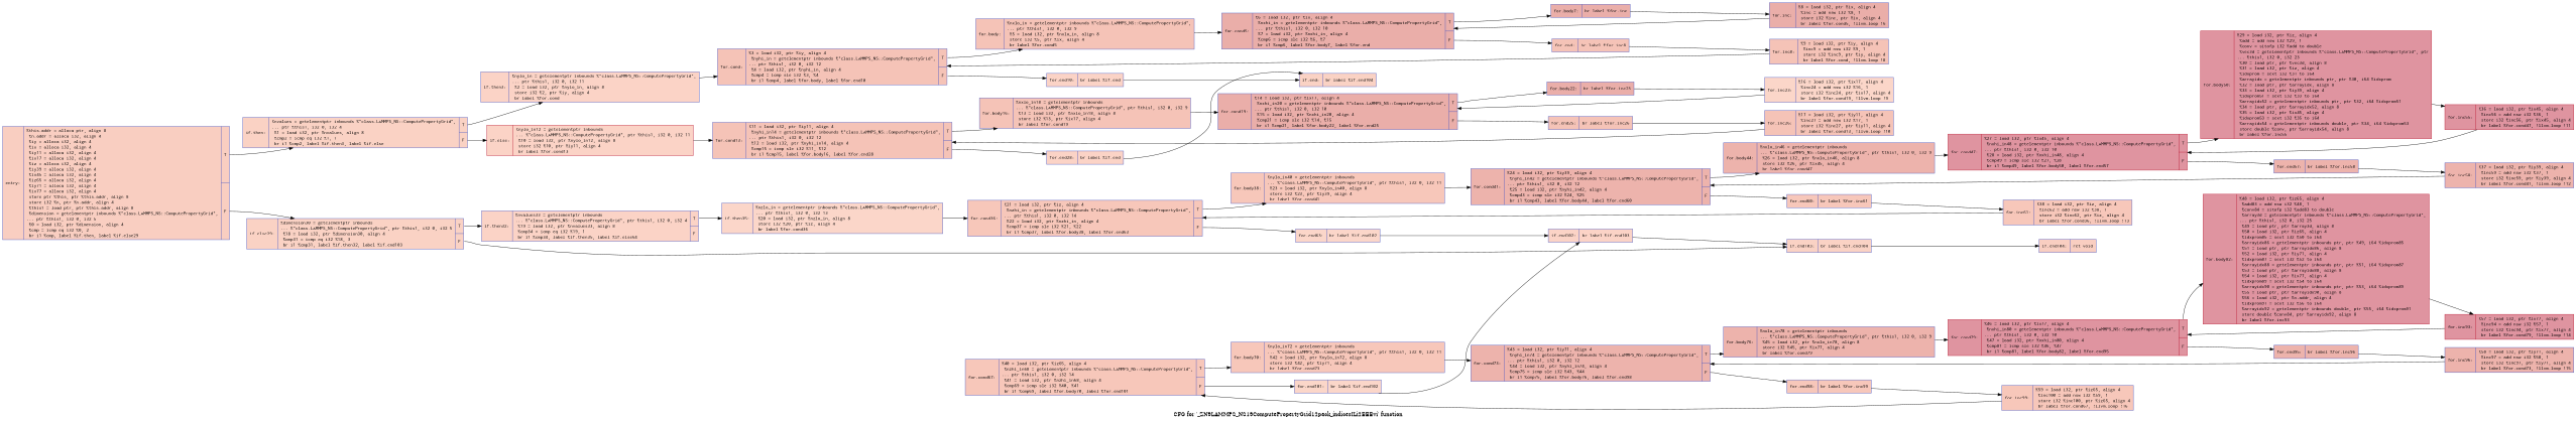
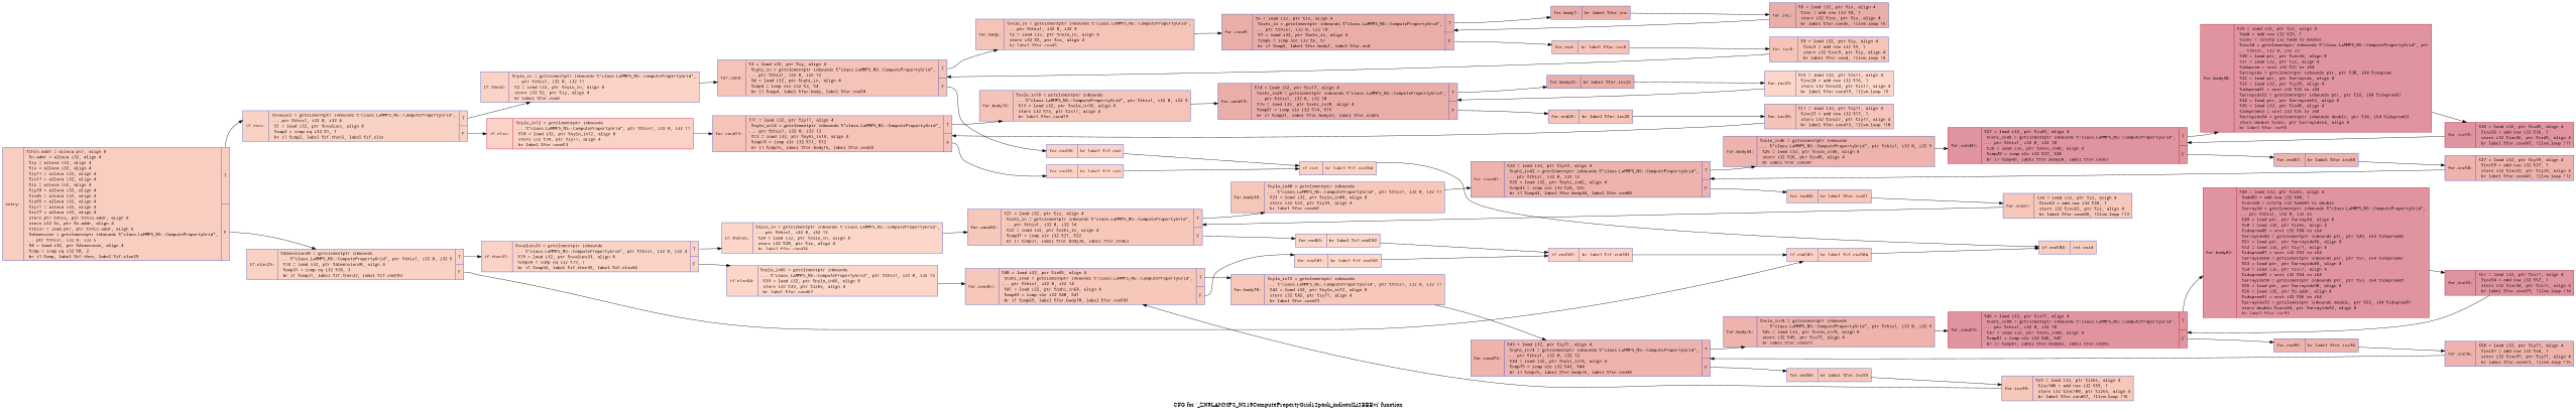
  digraph {
    label="CFG for '_ZN9LAMMPS_NS19ComputePropertyGrid12pack_indicesILi2EEEvi' function"
    rankdir=LR
    node [color="#3d50c3ff" fillcolor="#e8765c70" fontname=Courier shape=record style=filled]
    n1 [fillcolor="#f2907270" label="{entry:\l|  %this.addr = alloca ptr, align 8\l  %n.addr = alloca i32, align 4\l  %iy = alloca i32, align 4\l  %ix = alloca i32, align 4\l  %iy11 = alloca i32, align 4\l  %ix17 = alloca i32, align 4\l  %iz = alloca i32, align 4\l  %iy39 = alloca i32, align 4\l  %ix45 = alloca i32, align 4\l  %iz65 = alloca i32, align 4\l  %iy71 = alloca i32, align 4\l  %ix77 = alloca i32, align 4\l  store ptr %this, ptr %this.addr, align 8\l  store i32 %n, ptr %n.addr, align 4\l  %this1 = load ptr, ptr %this.addr, align 8\l  %dimension = getelementptr inbounds %\"class.LAMMPS_NS::ComputePropertyGrid\",\l... ptr %this1, i32 0, i32 5\l  %0 = load i32, ptr %dimension, align 4\l  %cmp = icmp eq i32 %0, 2\l  br i1 %cmp, label %if.then, label %if.else29\l|{<s0>T|<s1>F}}"]
    n2 [fillcolor="#f4987a70" label="{if.then:\l|  %nvalues = getelementptr inbounds %\"class.LAMMPS_NS::ComputePropertyGrid\",\l... ptr %this1, i32 0, i32 4\l  %1 = load i32, ptr %nvalues, align 8\l  %cmp2 = icmp eq i32 %1, 1\l  br i1 %cmp2, label %if.then3, label %if.else\l|{<s0>T|<s1>F}}"]
    n3 [fillcolor="#f4987a70" label="{if.else29:\l|  %dimension30 = getelementptr inbounds\l... %\"class.LAMMPS_NS::ComputePropertyGrid\", ptr %this1, i32 0, i32 5\l  %18 = load i32, ptr %dimension30, align 4\l  %cmp31 = icmp eq i32 %18, 3\l  br i1 %cmp31, label %if.then32, label %if.end103\l|{<s0>T|<s1>F}}"]
    n4 [fillcolor="#f59c7d70" label="{if.then3:\l|  %nylo_in = getelementptr inbounds %\"class.LAMMPS_NS::ComputePropertyGrid\",\l... ptr %this1, i32 0, i32 11\l  %2 = load i32, ptr %nylo_in, align 8\l  store i32 %2, ptr %iy, align 4\l  br label %for.cond\l}"]
    n5 [color="#b70d28ff" fillcolor="#f59c7d70" label="{if.else:\l|  %nylo_in12 = getelementptr inbounds\l... %\"class.LAMMPS_NS::ComputePropertyGrid\", ptr %this1, i32 0, i32 11\l  %10 = load i32, ptr %nylo_in12, align 8\l  store i32 %10, ptr %iy11, align 4\l  br label %for.cond13\l}"]
    n6 [fillcolor="#f59c7d70" label="{if.then32:\l|  %nvalues33 = getelementptr inbounds\l... %\"class.LAMMPS_NS::ComputePropertyGrid\", ptr %this1, i32 0, i32 4\l  %19 = load i32, ptr %nvalues33, align 8\l  %cmp34 = icmp eq i32 %19, 1\l  br i1 %cmp34, label %if.then35, label %if.else64\l|{<s0>T|<s1>F}}"]
    n7 [fillcolor="#f4987a70" label="{if.end103:\l|  br label %if.end104\l}"]
    n8 [label="{for.cond:\l|  %3 = load i32, ptr %iy, align 4\l  %nyhi_in = getelementptr inbounds %\"class.LAMMPS_NS::ComputePropertyGrid\",\l... ptr %this1, i32 0, i32 12\l  %4 = load i32, ptr %nyhi_in, align 4\l  %cmp4 = icmp sle i32 %3, %4\l  br i1 %cmp4, label %for.body, label %for.end10\l|{<s0>T|<s1>F}}"]
    n9 [label="{for.cond13:\l|  %11 = load i32, ptr %iy11, align 4\l  %nyhi_in14 = getelementptr inbounds %\"class.LAMMPS_NS::ComputePropertyGrid\",\l... ptr %this1, i32 0, i32 12\l  %12 = load i32, ptr %nyhi_in14, align 4\l  %cmp15 = icmp sle i32 %11, %12\l  br i1 %cmp15, label %for.body16, label %for.end28\l|{<s0>T|<s1>F}}"]
    n10 [fillcolor="#f6a38570" label="{if.then35:\l|  %nzlo_in = getelementptr inbounds %\"class.LAMMPS_NS::ComputePropertyGrid\",\l... ptr %this1, i32 0, i32 13\l  %20 = load i32, ptr %nzlo_in, align 8\l  store i32 %20, ptr %iz, align 4\l  br label %for.cond36\l}"]
+   n11 [fillcolor="#f6a38570" label="{if.else64:\l|  %nzlo_in66 = getelementptr inbounds\l... %\"class.LAMMPS_NS::ComputePropertyGrid\", ptr %this1, i32 0, i32 13\l  %39 = load i32, ptr %nzlo_in66, align 8\l  store i32 %39, ptr %iz65, align 4\l  br label %for.cond67\l}"]
    n12 [fillcolor="#f2907270" label="{if.end104:\l|  ret void\l}"]
    n13 [label="{for.body:\l|  %nxlo_in = getelementptr inbounds %\"class.LAMMPS_NS::ComputePropertyGrid\",\l... ptr %this1, i32 0, i32 9\l  %5 = load i32, ptr %nxlo_in, align 8\l  store i32 %5, ptr %ix, align 4\l  br label %for.cond5\l}"]
    n14 [fillcolor="#f59c7d70" label="{for.end10:\l|  br label %if.end\l}"]
    n15 [label="{for.body16:\l|  %nxlo_in18 = getelementptr inbounds\l... %\"class.LAMMPS_NS::ComputePropertyGrid\", ptr %this1, i32 0, i32 9\l  %13 = load i32, ptr %nxlo_in18, align 8\l  store i32 %13, ptr %ix17, align 4\l  br label %for.cond19\l}"]
    n16 [fillcolor="#f59c7d70" label="{for.end28:\l|  br label %if.end\l}"]
    n17 [fillcolor="#d0473d70" label="{for.cond5:\l|  %6 = load i32, ptr %ix, align 4\l  %nxhi_in = getelementptr inbounds %\"class.LAMMPS_NS::ComputePropertyGrid\",\l... ptr %this1, i32 0, i32 10\l  %7 = load i32, ptr %nxhi_in, align 4\l  %cmp6 = icmp sle i32 %6, %7\l  br i1 %cmp6, label %for.body7, label %for.end\l|{<s0>T|<s1>F}}"]
    n18 [fillcolor="#f4987a70" label="{if.end:\l|  br label %if.end104\l}"]
    n19 [fillcolor="#d0473d70" label="{for.body7:\l|  br label %for.inc\l}"]
    n20 [label="{for.end:\l|  br label %for.inc8\l}"]
    n21 [fillcolor="#d0473d70" label="{for.inc:\l|  %8 = load i32, ptr %ix, align 4\l  %inc = add nsw i32 %8, 1\l  store i32 %inc, ptr %ix, align 4\l  br label %for.cond5, !llvm.loop !6\l}"]
    n22 [label="{for.inc8:\l|  %9 = load i32, ptr %iy, align 4\l  %inc9 = add nsw i32 %9, 1\l  store i32 %inc9, ptr %iy, align 4\l  br label %for.cond, !llvm.loop !8\l}"]
    n23 [fillcolor="#d0473d70" label="{for.cond19:\l|  %14 = load i32, ptr %ix17, align 4\l  %nxhi_in20 = getelementptr inbounds %\"class.LAMMPS_NS::ComputePropertyGrid\",\l... ptr %this1, i32 0, i32 10\l  %15 = load i32, ptr %nxhi_in20, align 4\l  %cmp21 = icmp sle i32 %14, %15\l  br i1 %cmp21, label %for.body22, label %for.end25\l|{<s0>T|<s1>F}}"]
    n24 [fillcolor="#d0473d70" label="{for.body22:\l|  br label %for.inc23\l}"]
    n25 [label="{for.end25:\l|  br label %for.inc26\l}"]
    n26 [fillcolor="#f6a38570" label="{for.inc23:\l|  %16 = load i32, ptr %ix17, align 4\l  %inc24 = add nsw i32 %16, 1\l  store i32 %inc24, ptr %ix17, align 4\l  br label %for.cond19, !llvm.loop !9\l}"]
    n27 [label="{for.inc26:\l|  %17 = load i32, ptr %iy11, align 4\l  %inc27 = add nsw i32 %17, 1\l  store i32 %inc27, ptr %iy11, align 4\l  br label %for.cond13, !llvm.loop !10\l}"]
    n28 [fillcolor="#ec7f6370" label="{for.cond36:\l|  %21 = load i32, ptr %iz, align 4\l  %nzhi_in = getelementptr inbounds %\"class.LAMMPS_NS::ComputePropertyGrid\",\l... ptr %this1, i32 0, i32 14\l  %22 = load i32, ptr %nzhi_in, align 4\l  %cmp37 = icmp sle i32 %21, %22\l  br i1 %cmp37, label %for.body38, label %for.end63\l|{<s0>T|<s1>F}}"]
    n29 [fillcolor="#ec7f6370" label="{for.cond67:\l|  %40 = load i32, ptr %iz65, align 4\l  %nzhi_in68 = getelementptr inbounds %\"class.LAMMPS_NS::ComputePropertyGrid\",\l... ptr %this1, i32 0, i32 14\l  %41 = load i32, ptr %nzhi_in68, align 4\l  %cmp69 = icmp sle i32 %40, %41\l  br i1 %cmp69, label %for.body70, label %for.end101\l|{<s0>T|<s1>F}}"]
    n30 [fillcolor="#ec7f6370" label="{for.body38:\l|  %nylo_in40 = getelementptr inbounds\l... %\"class.LAMMPS_NS::ComputePropertyGrid\", ptr %this1, i32 0, i32 11\l  %23 = load i32, ptr %nylo_in40, align 8\l  store i32 %23, ptr %iy39, align 4\l  br label %for.cond41\l}"]
    n31 [fillcolor="#f6a38570" label="{for.end63:\l|  br label %if.end102\l}"]
    n32 [fillcolor="#ec7f6370" label="{for.body70:\l|  %nylo_in72 = getelementptr inbounds\l... %\"class.LAMMPS_NS::ComputePropertyGrid\", ptr %this1, i32 0, i32 11\l  %42 = load i32, ptr %nylo_in72, align 8\l  store i32 %42, ptr %iy71, align 4\l  br label %for.cond73\l}"]
    n33 [fillcolor="#f6a38570" label="{for.end101:\l|  br label %if.end102\l}"]
    n34 [fillcolor="#d6524470" label="{for.cond41:\l|  %24 = load i32, ptr %iy39, align 4\l  %nyhi_in42 = getelementptr inbounds %\"class.LAMMPS_NS::ComputePropertyGrid\",\l... ptr %this1, i32 0, i32 12\l  %25 = load i32, ptr %nyhi_in42, align 4\l  %cmp43 = icmp sle i32 %24, %25\l  br i1 %cmp43, label %for.body44, label %for.end60\l|{<s0>T|<s1>F}}"]
    n35 [fillcolor="#f59c7d70" label="{if.end102:\l|  br label %if.end103\l}"]
    n36 [fillcolor="#d6524470" label="{for.body44:\l|  %nxlo_in46 = getelementptr inbounds\l... %\"class.LAMMPS_NS::ComputePropertyGrid\", ptr %this1, i32 0, i32 9\l  %26 = load i32, ptr %nxlo_in46, align 8\l  store i32 %26, ptr %ix45, align 4\l  br label %for.cond47\l}"]
    n37 [fillcolor="#ec7f6370" label="{for.end60:\l|  br label %for.inc61\l}"]
    n38 [color="#b70d28ff" fillcolor="#b70d2870" label="{for.cond47:\l|  %27 = load i32, ptr %ix45, align 4\l  %nxhi_in48 = getelementptr inbounds %\"class.LAMMPS_NS::ComputePropertyGrid\",\l... ptr %this1, i32 0, i32 10\l  %28 = load i32, ptr %nxhi_in48, align 4\l  %cmp49 = icmp sle i32 %27, %28\l  br i1 %cmp49, label %for.body50, label %for.end57\l|{<s0>T|<s1>F}}"]
    n39 [fillcolor="#ec7f6370" label="{for.inc61:\l|  %38 = load i32, ptr %iz, align 4\l  %inc62 = add nsw i32 %38, 1\l  store i32 %inc62, ptr %iz, align 4\l  br label %for.cond36, !llvm.loop !13\l}"]
    n40 [color="#b70d28ff" fillcolor="#b70d2870" label="{for.body50:\l|  %29 = load i32, ptr %iz, align 4\l  %add = add nsw i32 %29, 1\l  %conv = sitofp i32 %add to double\l  %vec3d = getelementptr inbounds %\"class.LAMMPS_NS::ComputePropertyGrid\", ptr\l... %this1, i32 0, i32 23\l  %30 = load ptr, ptr %vec3d, align 8\l  %31 = load i32, ptr %iz, align 4\l  %idxprom = sext i32 %31 to i64\l  %arrayidx = getelementptr inbounds ptr, ptr %30, i64 %idxprom\l  %32 = load ptr, ptr %arrayidx, align 8\l  %33 = load i32, ptr %iy39, align 4\l  %idxprom51 = sext i32 %33 to i64\l  %arrayidx52 = getelementptr inbounds ptr, ptr %32, i64 %idxprom51\l  %34 = load ptr, ptr %arrayidx52, align 8\l  %35 = load i32, ptr %ix45, align 4\l  %idxprom53 = sext i32 %35 to i64\l  %arrayidx54 = getelementptr inbounds double, ptr %34, i64 %idxprom53\l  store double %conv, ptr %arrayidx54, align 8\l  br label %for.inc55\l}"]
    n41 [fillcolor="#d6524470" label="{for.end57:\l|  br label %for.inc58\l}"]
    n42 [color="#b70d28ff" fillcolor="#b70d2870" label="{for.inc55:\l|  %36 = load i32, ptr %ix45, align 4\l  %inc56 = add nsw i32 %36, 1\l  store i32 %inc56, ptr %ix45, align 4\l  br label %for.cond47, !llvm.loop !11\l}"]
    n43 [fillcolor="#d6524470" label="{for.inc58:\l|  %37 = load i32, ptr %iy39, align 4\l  %inc59 = add nsw i32 %37, 1\l  store i32 %inc59, ptr %iy39, align 4\l  br label %for.cond41, !llvm.loop !12\l}"]
    n44 [fillcolor="#d6524470" label="{for.cond73:\l|  %43 = load i32, ptr %iy71, align 4\l  %nyhi_in74 = getelementptr inbounds %\"class.LAMMPS_NS::ComputePropertyGrid\",\l... ptr %this1, i32 0, i32 12\l  %44 = load i32, ptr %nyhi_in74, align 4\l  %cmp75 = icmp sle i32 %43, %44\l  br i1 %cmp75, label %for.body76, label %for.end98\l|{<s0>T|<s1>F}}"]
    n45 [fillcolor="#d6524470" label="{for.body76:\l|  %nxlo_in78 = getelementptr inbounds\l... %\"class.LAMMPS_NS::ComputePropertyGrid\", ptr %this1, i32 0, i32 9\l  %45 = load i32, ptr %nxlo_in78, align 8\l  store i32 %45, ptr %ix77, align 4\l  br label %for.cond79\l}"]
    n46 [fillcolor="#ec7f6370" label="{for.end98:\l|  br label %for.inc99\l}"]
    n47 [color="#b70d28ff" fillcolor="#b70d2870" label="{for.cond79:\l|  %46 = load i32, ptr %ix77, align 4\l  %nxhi_in80 = getelementptr inbounds %\"class.LAMMPS_NS::ComputePropertyGrid\",\l... ptr %this1, i32 0, i32 10\l  %47 = load i32, ptr %nxhi_in80, align 4\l  %cmp81 = icmp sle i32 %46, %47\l  br i1 %cmp81, label %for.body82, label %for.end95\l|{<s0>T|<s1>F}}"]
    n48 [fillcolor="#ec7f6370" label="{for.inc99:\l|  %59 = load i32, ptr %iz65, align 4\l  %inc100 = add nsw i32 %59, 1\l  store i32 %inc100, ptr %iz65, align 4\l  br label %for.cond67, !llvm.loop !16\l}"]
    n49 [color="#b70d28ff" fillcolor="#b70d2870" label="{for.body82:\l|  %48 = load i32, ptr %iz65, align 4\l  %add83 = add nsw i32 %48, 1\l  %conv84 = sitofp i32 %add83 to double\l  %array3d = getelementptr inbounds %\"class.LAMMPS_NS::ComputePropertyGrid\",\l... ptr %this1, i32 0, i32 25\l  %49 = load ptr, ptr %array3d, align 8\l  %50 = load i32, ptr %iz65, align 4\l  %idxprom85 = sext i32 %50 to i64\l  %arrayidx86 = getelementptr inbounds ptr, ptr %49, i64 %idxprom85\l  %51 = load ptr, ptr %arrayidx86, align 8\l  %52 = load i32, ptr %iy71, align 4\l  %idxprom87 = sext i32 %52 to i64\l  %arrayidx88 = getelementptr inbounds ptr, ptr %51, i64 %idxprom87\l  %53 = load ptr, ptr %arrayidx88, align 8\l  %54 = load i32, ptr %ix77, align 4\l  %idxprom89 = sext i32 %54 to i64\l  %arrayidx90 = getelementptr inbounds ptr, ptr %53, i64 %idxprom89\l  %55 = load ptr, ptr %arrayidx90, align 8\l  %56 = load i32, ptr %n.addr, align 4\l  %idxprom91 = sext i32 %56 to i64\l  %arrayidx92 = getelementptr inbounds double, ptr %55, i64 %idxprom91\l  store double %conv84, ptr %arrayidx92, align 8\l  br label %for.inc93\l}"]
    n50 [fillcolor="#d6524470" label="{for.end95:\l|  br label %for.inc96\l}"]
    n51 [color="#b70d28ff" fillcolor="#b70d2870" label="{for.inc93:\l|  %57 = load i32, ptr %ix77, align 4\l  %inc94 = add nsw i32 %57, 1\l  store i32 %inc94, ptr %ix77, align 4\l  br label %for.cond79, !llvm.loop !14\l}"]
    n52 [fillcolor="#d6524470" label="{for.inc96:\l|  %58 = load i32, ptr %iy71, align 4\l  %inc97 = add nsw i32 %58, 1\l  store i32 %inc97, ptr %iy71, align 4\l  br label %for.cond73, !llvm.loop !15\l}"]
    n1 -> n2 [tailport=s0]
    n1 -> n3 [tailport=s1]
    n2 -> n4 [tailport=s0]
    n2 -> n5 [tailport=s1]
    n3 -> n6 [tailport=s0]
    n3 -> n7 [tailport=s1]
    n4 -> n8
    n5 -> n9
    n6 -> n10 [tailport=s0]
+   n6 -> n11 [tailport=s1]
    n7 -> n12
    n8 -> n13 [tailport=s0]
    n8 -> n14 [tailport=s1]
    n9 -> n15 [tailport=s0]
    n9 -> n16 [tailport=s1]
    n10 -> n28
+   n11 -> n29
    n13 -> n17
    n14 -> n18
    n15 -> n23
    n16 -> n18
    n17 -> n19 [tailport=s0]
    n17 -> n20 [tailport=s1]
+   n18 -> n12
    n19 -> n21
    n20 -> n22
    n21 -> n17
    n22 -> n8
    n23 -> n24 [tailport=s0]
    n23 -> n25 [tailport=s1]
    n24 -> n26
    n25 -> n27
    n26 -> n23
    n27 -> n9
    n28 -> n30 [tailport=s0]
    n28 -> n31 [tailport=s1]
    n29 -> n32 [tailport=s0]
    n29 -> n33 [tailport=s1]
    n30 -> n34
    n31 -> n35
    n32 -> n44
    n33 -> n35
    n34 -> n36 [tailport=s0]
    n34 -> n37 [tailport=s1]
    n35 -> n7
    n36 -> n38
    n37 -> n39
    n38 -> n40 [tailport=s0]
    n38 -> n41 [tailport=s1]
    n39 -> n28
    n40 -> n42
    n41 -> n43
    n42 -> n38
    n43 -> n34
    n44 -> n45 [tailport=s0]
    n44 -> n46 [tailport=s1]
    n45 -> n47
    n46 -> n48
    n47 -> n49 [tailport=s0]
    n47 -> n50 [tailport=s1]
    n48 -> n29
    n49 -> n51
    n50 -> n52
    n51 -> n47
    n52 -> n44
  }
